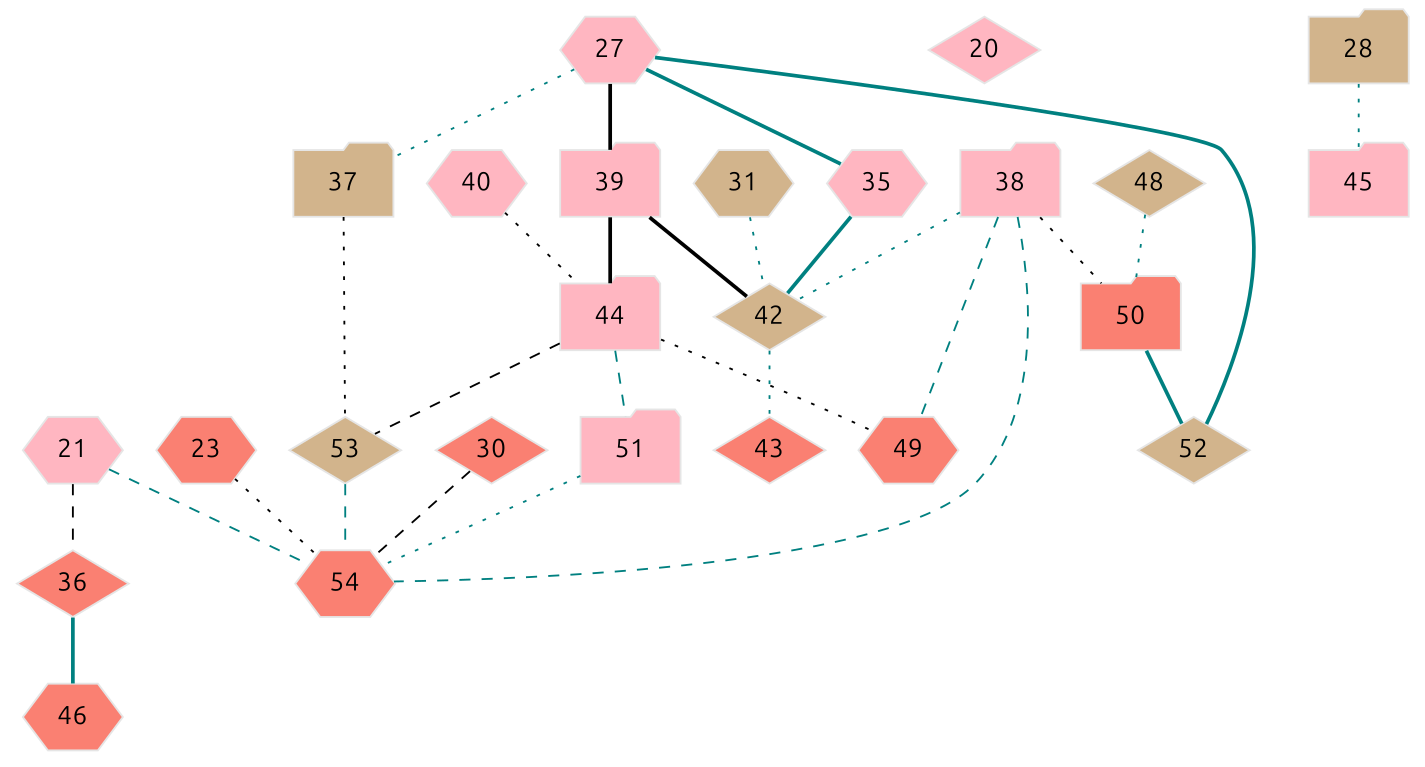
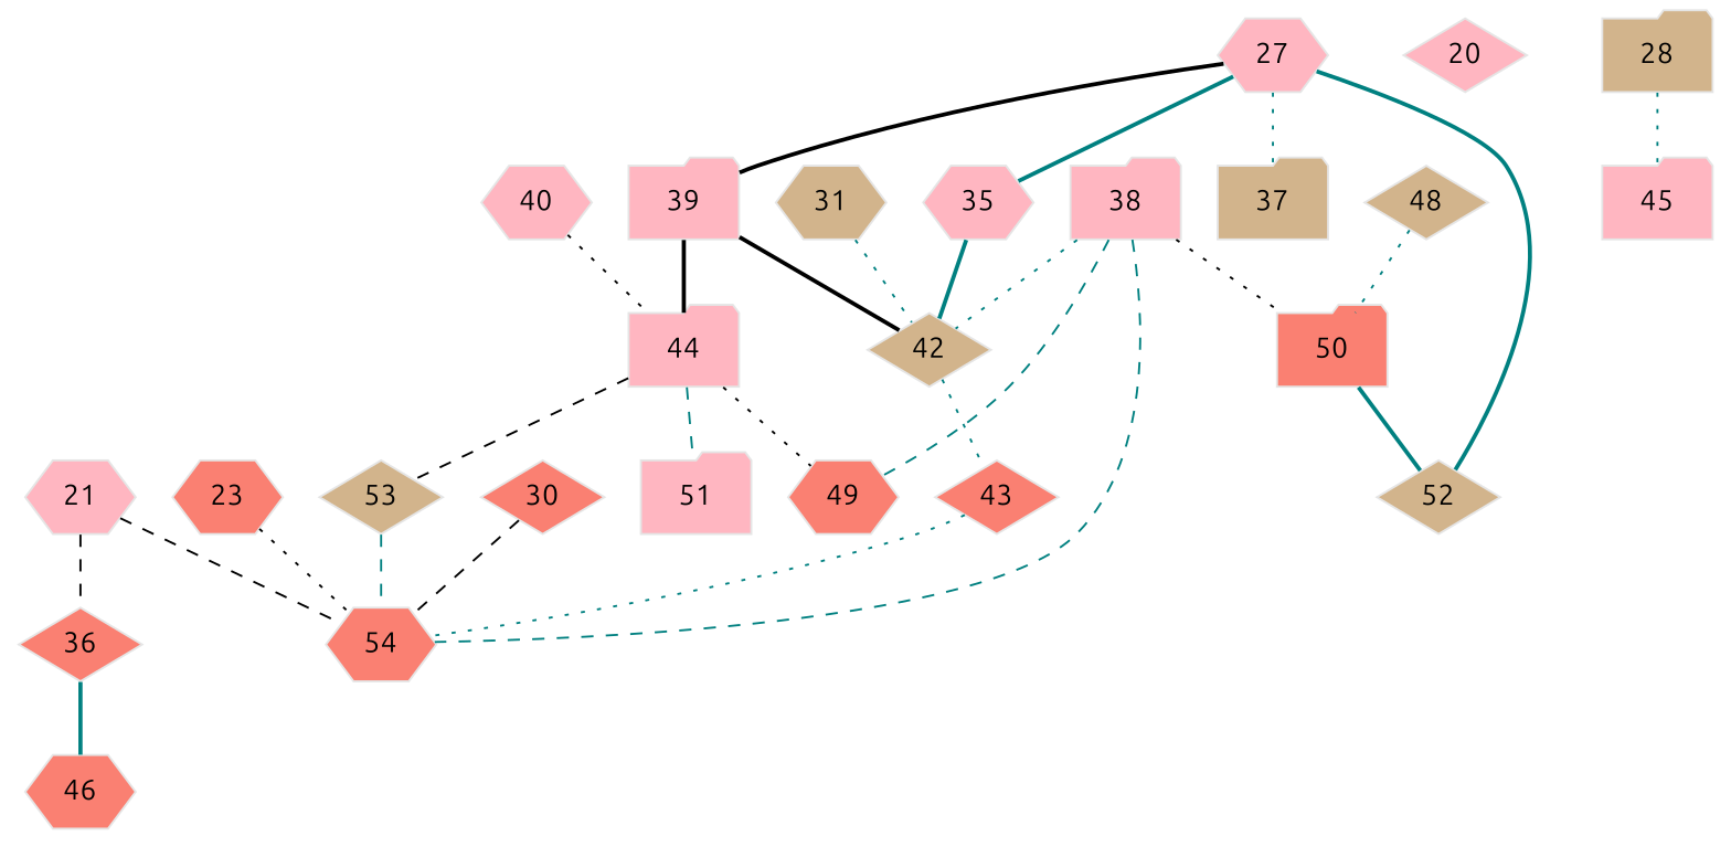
  graph {
    fontname=Ubuntu
    node [color=gray90 fillcolor=lightpink fontname=Ubuntu shape=hexagon style=filled]
    edge [color=teal fontname=Ubuntu style=dotted]
    36 [fillcolor=salmon shape=diamond super="+10"]
    46 [fillcolor=salmon]
    21
    54 [fillcolor=salmon super="+19"]
    23 [fillcolor=salmon]
    31 [fillcolor=tan]
    42 [fillcolor=tan shape=diamond]
    n8 [label=20 shape=diamond]
    35 [super="+5"]
    27
    37 [fillcolor=tan shape=folder super="+22"]
    39 [shape=folder super="+32+33+12+29+20"]
    52 [fillcolor=tan shape=diamond]
    53 [fillcolor=tan shape=diamond super="+15"]
    44 [shape=folder super="+2+41"]
    28 [fillcolor=tan shape=folder]
    45 [shape=folder]
    30 [fillcolor=salmon shape=diamond]
    43 [fillcolor=salmon shape=diamond]
    38 [shape=folder super="+34"]
    49 [fillcolor=salmon super="+16+14+9+18"]
    50 [fillcolor=salmon shape=folder]
    51 [shape=folder super="+13"]
    40
    48 [fillcolor=tan shape=diamond super="+8"]
    36 -- 46 [style=bold]
    21 -- 36 [color=black style=dashed]
-   21 -- 54 [style=dashed]
+   21 -- 54 [color=black style=dashed]
    23 -- 54 [color=black weight=2]
    31 -- 42
    42 -- 43
    35 -- 42 [style=bold]
    27 -- 35 [style=bold]
    27 -- 37 [weight=2]
    27 -- 39 [color=black style=bold]
    27 -- 52 [style=bold]
-   37 -- 53 [color=black]
    39 -- 42 [color=black style=bold]
    39 -- 44 [color=black style=bold weight=2]
    53 -- 54 [style=dashed]
    44 -- 53 [color=black style=dashed]
    44 -- 49 [color=black]
    44 -- 51 [style=dashed]
    28 -- 45
    30 -- 54 [color=black style=dashed]
-   51 -- 54
+   43 -- 54
    38 -- 54 [style=dashed]
    38 -- 42
    38 -- 49 [style=dashed]
    38 -- 50 [color=black weight=2]
    50 -- 52 [style=bold]
    40 -- 44 [color=black]
    48 -- 50
  }
